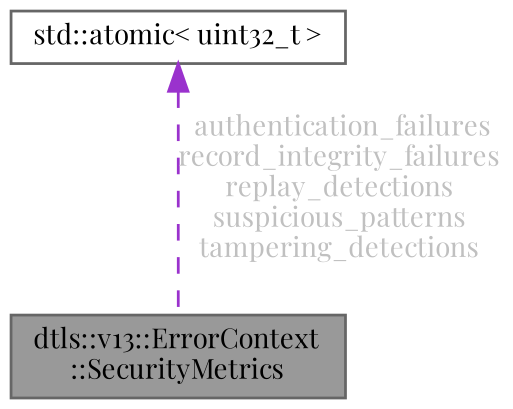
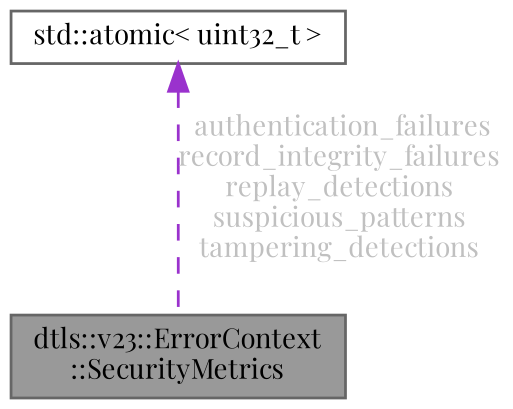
  digraph {
    fontname="Playfair Display"
    node [color=gray40 fontname="Playfair Display" fontsize=10 shape=box style=filled]
-   n1 [fillcolor=grey60 fontcolor=black height=0.2 label="dtls::v13::ErrorContext\l::SecurityMetrics" width=0.4]
+   n1 [fillcolor=grey60 fontcolor=black height=0.2 label="dtls::v23::ErrorContext\l::SecurityMetrics" width=0.4]
    n2 [fillcolor=white height=0.2 label="std::atomic\< uint32_t \>" width=0.4]
    n2 -> n1 [color=darkorchid3 dir=back fontcolor=grey fontname="Playfair Display" fontsize=10 label=" authentication_failures\nrecord_integrity_failures\nreplay_detections\nsuspicious_patterns\ntampering_detections" labelfontname=Helvetica labelfontsize=10 style=dashed]
  }
